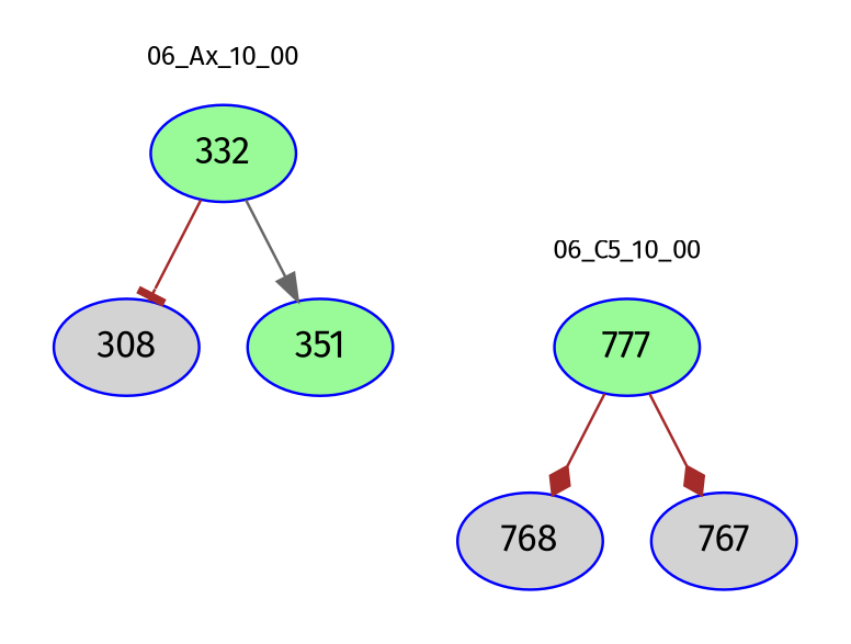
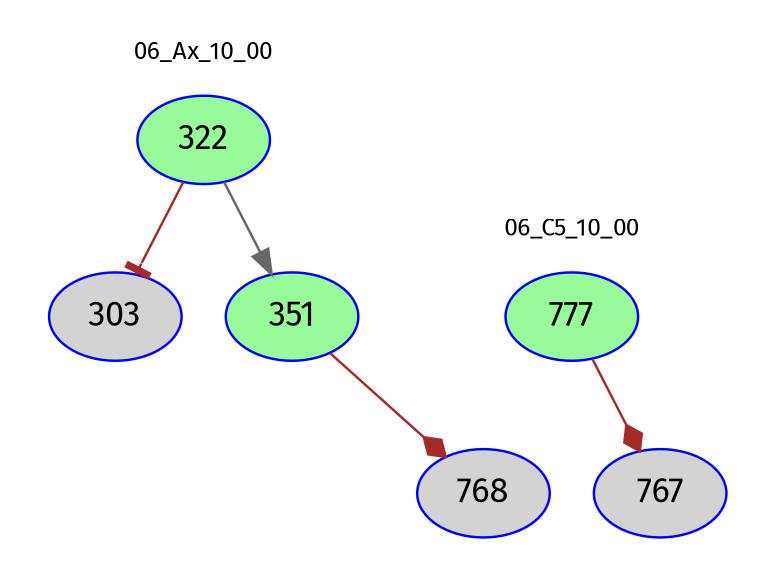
  digraph {
    fontname="Fira Sans"
    node [color=blue fillcolor=palegreen fontname="Fira Sans" style=filled]
    edge [arrowhead=diamond color=brown fontname="Fira Sans"]
-   n1 [label=332]
-   n2 [fillcolor=lightgrey label=308]
+   n1 [label=322]
+   n2 [fillcolor=lightgrey label=303]
    n3 [label=351]
    n4 [label=777]
    n5 [fillcolor=lightgrey label=767]
    n6 [fillcolor=lightgrey label=768]
    subgraph cluster_1 {
      color=white
      fontsize=10
      label="06_Ax_10_00"
      n1
      n2
      n3
    }
    subgraph cluster_2 {
      color=white
      fontsize=10
      label="06_C5_10_00"
      n4
      n5
      n6
    }
    n1 -> n2 [arrowhead=tee]
    n1 -> n3 [arrowhead=normal color=gray40]
    n4 -> n5
-   n4 -> n6
+   n3 -> n6
  }
